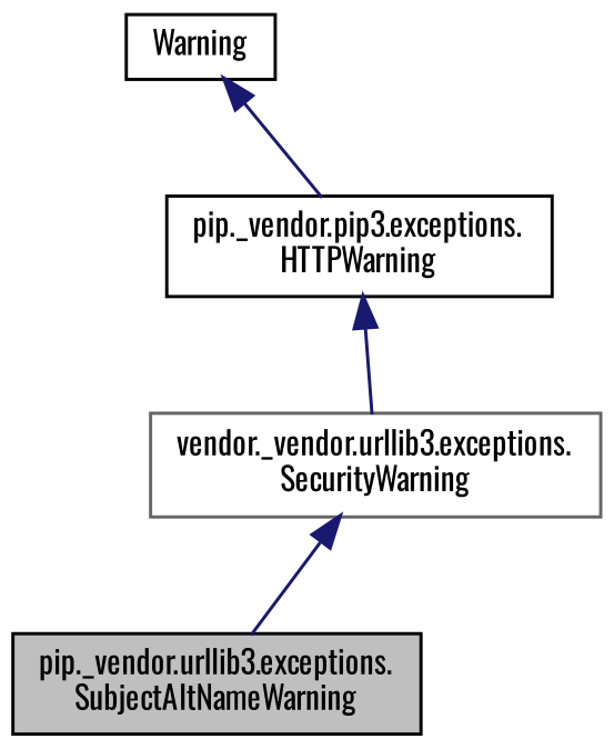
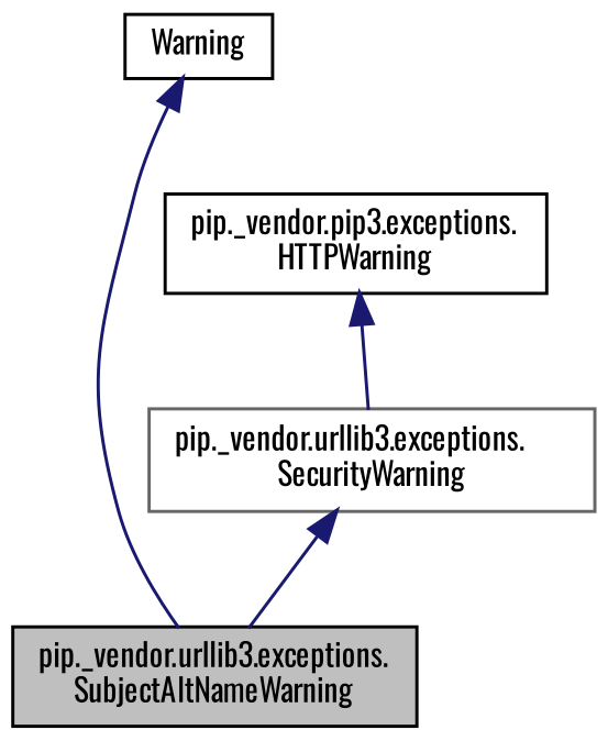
  digraph {
    fontname=Oswald
    node [color=black fillcolor=white fontname=Oswald fontsize=10 shape=record style=filled]
    edge [color=midnightblue dir=back fontname=Oswald fontsize=10 labelfontname=Helvetica labelfontsize=10 style=solid]
    n1 [fillcolor=grey75 fontcolor=black height=0.2 label="pip._vendor.urllib3.exceptions.\lSubjectAltNameWarning" width=0.4]
-   n2 [color=gray40 height=0.2 label="vendor._vendor.urllib3.exceptions.\lSecurityWarning" width=0.4]
+   n2 [color=gray40 height=0.2 label="pip._vendor.urllib3.exceptions.\lSecurityWarning" width=0.4]
    n3 [height=0.2 label="pip._vendor.pip3.exceptions.\lHTTPWarning" width=0.4]
    n4 [height=0.2 label=Warning width=0.4]
    n2 -> n1
    n3 -> n2
-   n4 -> n3
+   n4 -> n1
  }
